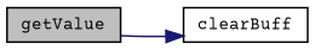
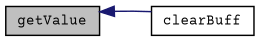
  digraph {
    rankdir=LR
    fontname="Courier Prime"
    node [color=black fontname="Courier Prime" fontsize=10 shape=record style=filled]
    n1 [fillcolor=grey75 fontcolor=black height=0.2 label=getValue width=0.4]
    n2 [fillcolor=white height=0.2 label=clearBuff width=0.4]
-   n1 -> n2 [color=midnightblue fontname="Courier Prime" fontsize=10 labelfontname=Helvetica labelfontsize=10 style=solid]
+   n2 -> n1 [color=midnightblue fontname="Courier Prime" fontsize=10 labelfontname=Helvetica labelfontsize=10 style=solid]
  }
